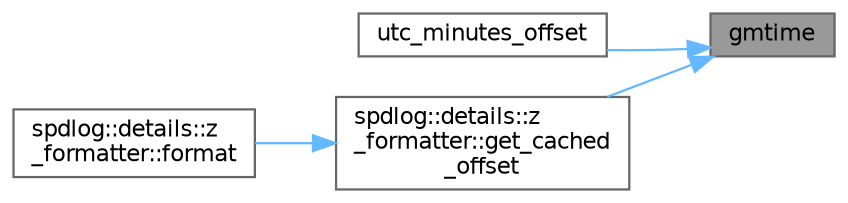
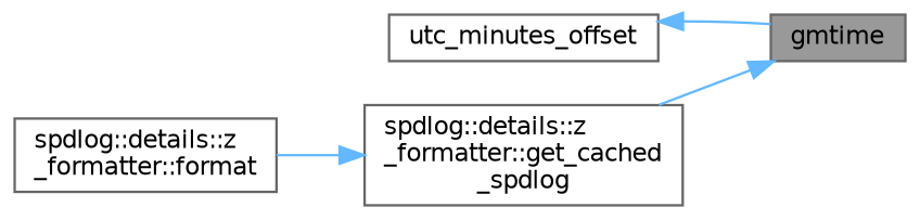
  digraph {
    rankdir=RL
    node [color=grey40 fillcolor=white fontname=Helvetica fontsize=10 shape=box style=filled]
    edge [color=steelblue1 dir=back fontname=Helvetica fontsize=10 labelfontname=Helvetica labelfontsize=10 style=solid]
    n1 [color=gray40 fillcolor=grey60 fontcolor=black height=0.2 label=gmtime width=0.4]
    n2 [height=0.2 label=utc_minutes_offset width=0.4]
-   n3 [height=0.2 label="spdlog::details::z\l_formatter::get_cached\l_offset" width=0.4]
+   n3 [height=0.2 label="spdlog::details::z\l_formatter::get_cached\l_spdlog" width=0.4]
    n4 [height=0.2 label="spdlog::details::z\l_formatter::format" width=0.4]
-   n1 -> n2
+   n2 -> n1
    n1 -> n3
    n3 -> n4
  }
